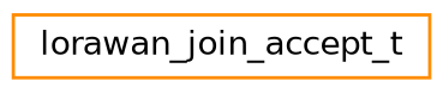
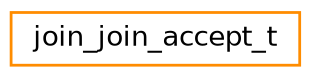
  digraph {
    rankdir=LR
-   n1 [color=darkorange fillcolor=white fontname=Helvetica fontsize=10 height=0.2 label=lorawan_join_accept_t shape=record style=filled width=0.4]
+   n1 [color=darkorange fillcolor=white fontname=Helvetica fontsize=10 height=0.2 label=join_join_accept_t shape=record style=filled width=0.4]
  }
